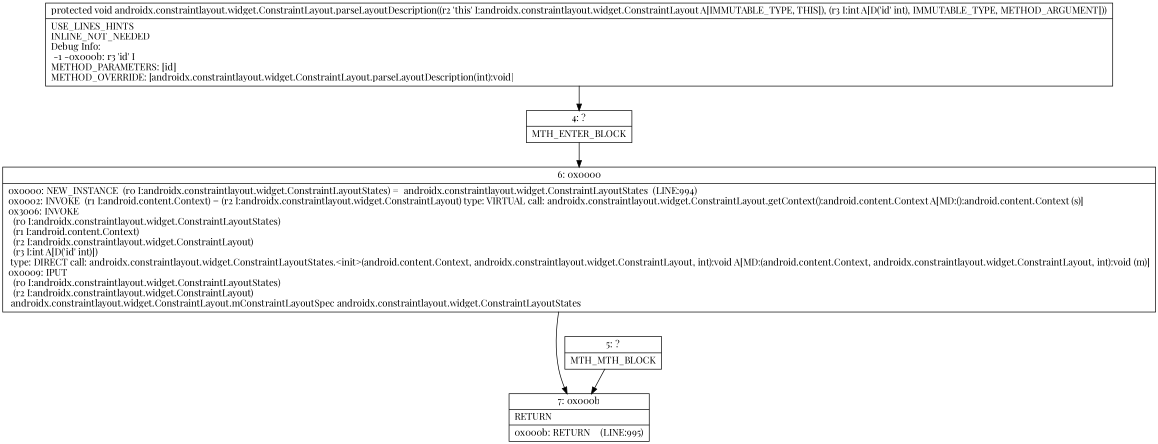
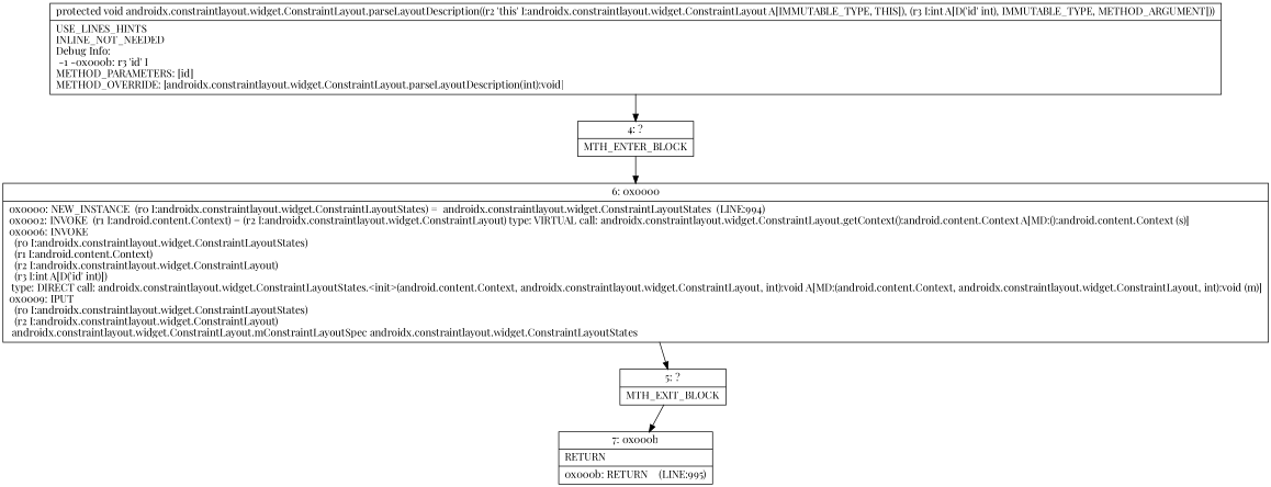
  digraph {
    fontname="Playfair Display"
    node [fontname="Playfair Display" shape=record]
    edge [fontname="Playfair Display"]
    n1 [label="{4\:\ ?|MTH_ENTER_BLOCK\l}"]
-   n2 [label="{6\:\ 0x0000|0x0000: NEW_INSTANCE  (r0 I:androidx.constraintlayout.widget.ConstraintLayoutStates) =  androidx.constraintlayout.widget.ConstraintLayoutStates  (LINE:994)\l0x0002: INVOKE  (r1 I:android.content.Context) = (r2 I:androidx.constraintlayout.widget.ConstraintLayout) type: VIRTUAL call: androidx.constraintlayout.widget.ConstraintLayout.getContext():android.content.Context A[MD:():android.content.Context (s)]\l0x3006: INVOKE  \l  (r0 I:androidx.constraintlayout.widget.ConstraintLayoutStates)\l  (r1 I:android.content.Context)\l  (r2 I:androidx.constraintlayout.widget.ConstraintLayout)\l  (r3 I:int A[D('id' int)])\l type: DIRECT call: androidx.constraintlayout.widget.ConstraintLayoutStates.\<init\>(android.content.Context, androidx.constraintlayout.widget.ConstraintLayout, int):void A[MD:(android.content.Context, androidx.constraintlayout.widget.ConstraintLayout, int):void (m)]\l0x0009: IPUT  \l  (r0 I:androidx.constraintlayout.widget.ConstraintLayoutStates)\l  (r2 I:androidx.constraintlayout.widget.ConstraintLayout)\l androidx.constraintlayout.widget.ConstraintLayout.mConstraintLayoutSpec androidx.constraintlayout.widget.ConstraintLayoutStates \l}"]
+   n2 [label="{6\:\ 0x0000|0x0000: NEW_INSTANCE  (r0 I:androidx.constraintlayout.widget.ConstraintLayoutStates) =  androidx.constraintlayout.widget.ConstraintLayoutStates  (LINE:994)\l0x0002: INVOKE  (r1 I:android.content.Context) = (r2 I:androidx.constraintlayout.widget.ConstraintLayout) type: VIRTUAL call: androidx.constraintlayout.widget.ConstraintLayout.getContext():android.content.Context A[MD:():android.content.Context (s)]\l0x0006: INVOKE  \l  (r0 I:androidx.constraintlayout.widget.ConstraintLayoutStates)\l  (r1 I:android.content.Context)\l  (r2 I:androidx.constraintlayout.widget.ConstraintLayout)\l  (r3 I:int A[D('id' int)])\l type: DIRECT call: androidx.constraintlayout.widget.ConstraintLayoutStates.\<init\>(android.content.Context, androidx.constraintlayout.widget.ConstraintLayout, int):void A[MD:(android.content.Context, androidx.constraintlayout.widget.ConstraintLayout, int):void (m)]\l0x0009: IPUT  \l  (r0 I:androidx.constraintlayout.widget.ConstraintLayoutStates)\l  (r2 I:androidx.constraintlayout.widget.ConstraintLayout)\l androidx.constraintlayout.widget.ConstraintLayout.mConstraintLayoutSpec androidx.constraintlayout.widget.ConstraintLayoutStates \l}"]
    n3 [label="{7\:\ 0x000b|RETURN\l|0x000b: RETURN    (LINE:995)\l}"]
-   n4 [label="{5\:\ ?|MTH_MTH_BLOCK\l}"]
+   n4 [label="{5\:\ ?|MTH_EXIT_BLOCK\l}"]
    n5 [label="{protected void androidx.constraintlayout.widget.ConstraintLayout.parseLayoutDescription((r2 'this' I:androidx.constraintlayout.widget.ConstraintLayout A[IMMUTABLE_TYPE, THIS]), (r3 I:int A[D('id' int), IMMUTABLE_TYPE, METHOD_ARGUMENT]))  | USE_LINES_HINTS\lINLINE_NOT_NEEDED\lDebug Info:\l  \-1 \-0x000b: r3 'id' I\lMETHOD_PARAMETERS: [id]\lMETHOD_OVERRIDE: [androidx.constraintlayout.widget.ConstraintLayout.parseLayoutDescription(int):void]\l}"]
    n1 -> n2
-   n2 -> n3
+   n2 -> n4
    n4 -> n3
    n5 -> n1
  }
